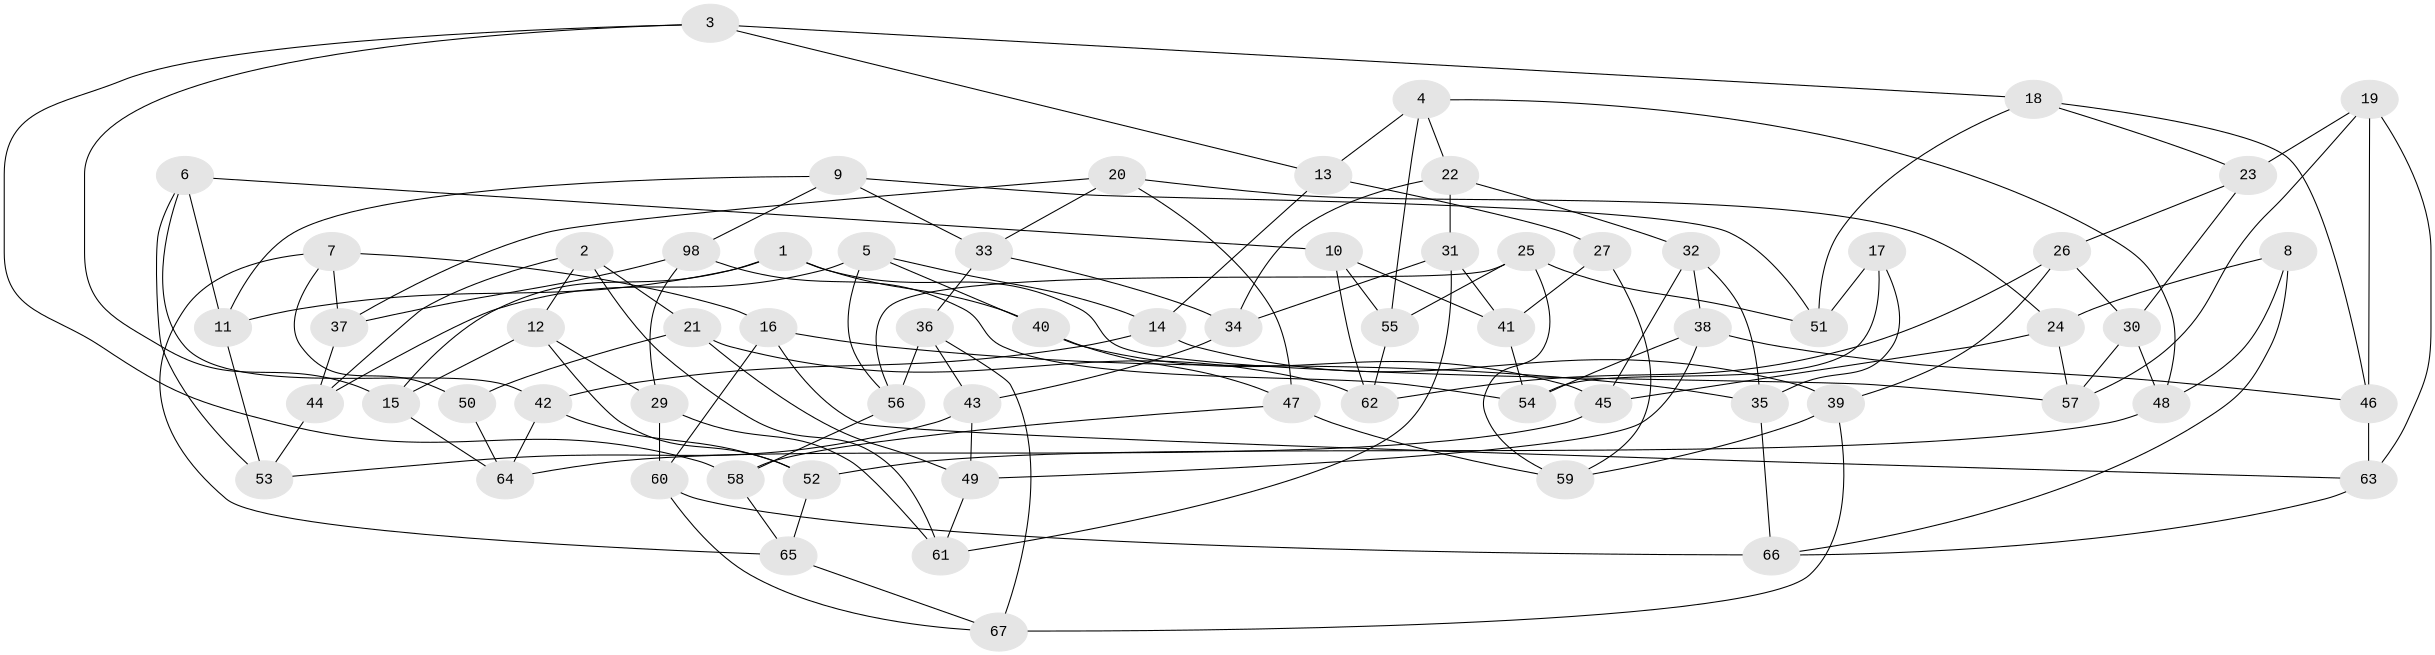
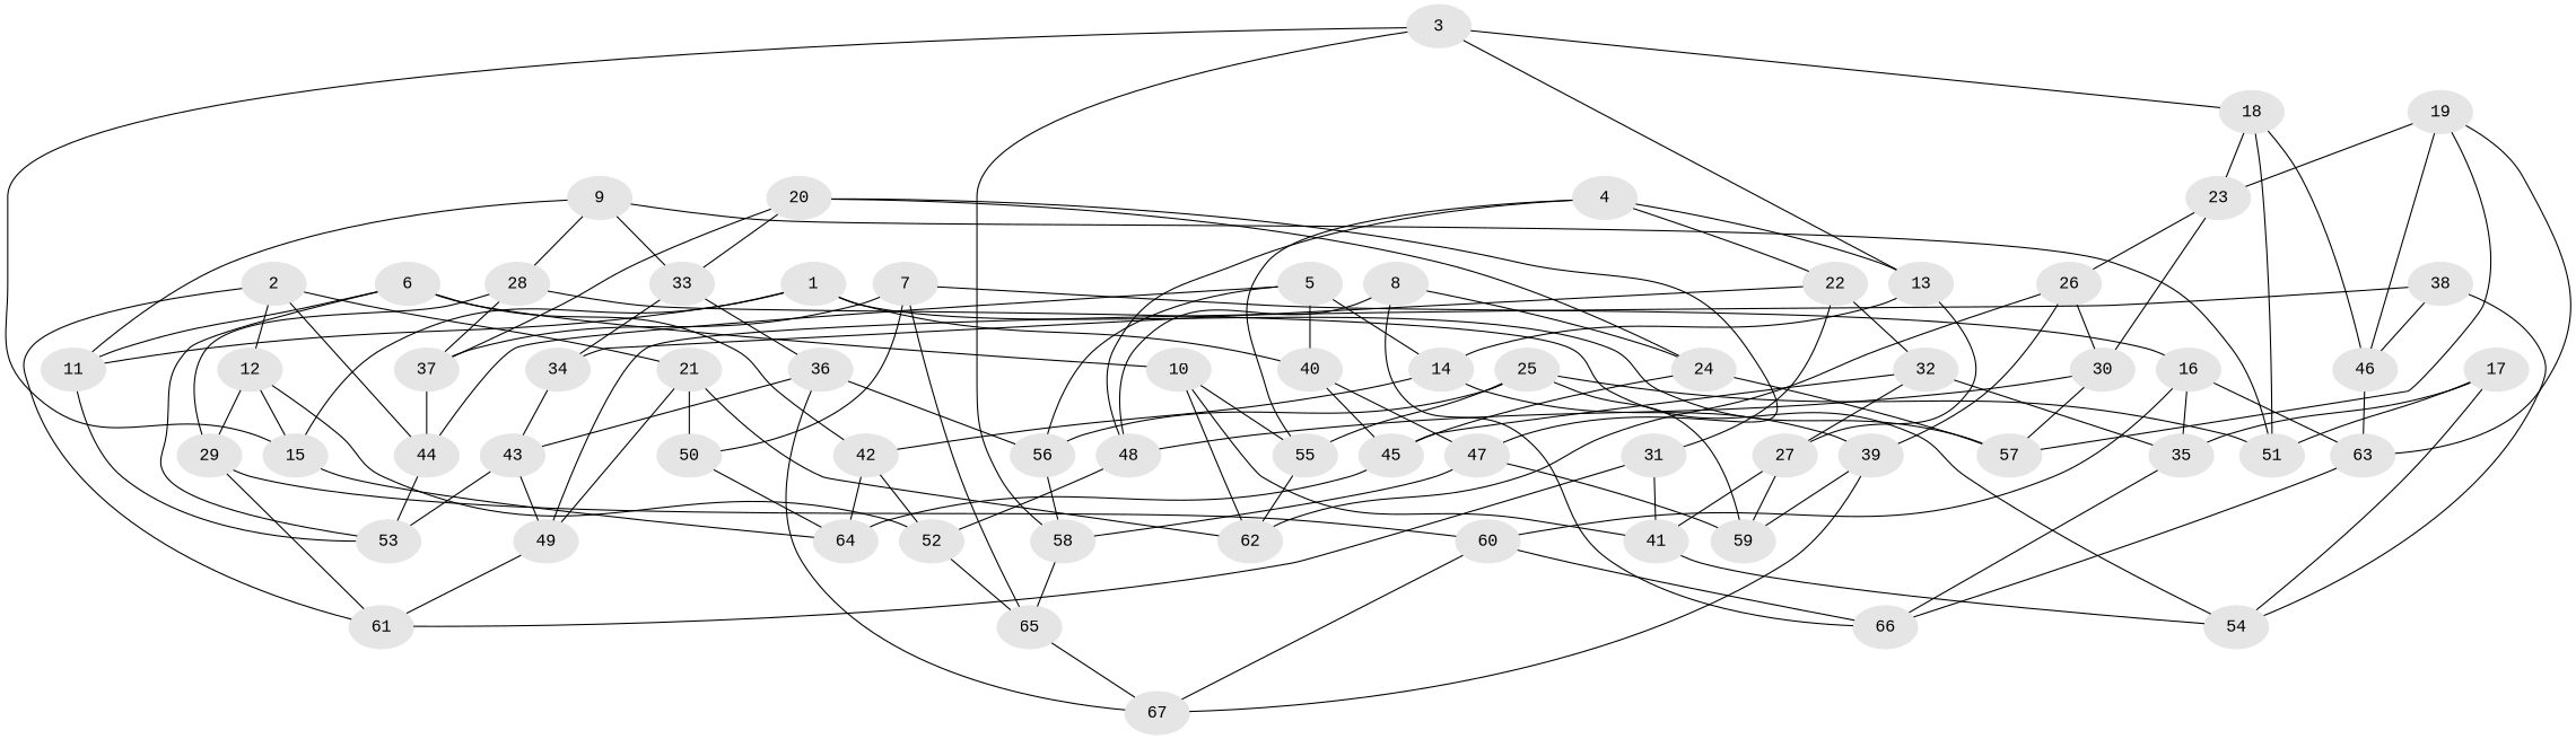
  graph {
    fontname="Liberation Mono"
    node [color=gray90 fontname="Liberation Mono" style=filled]
    edge [fontname="Liberation Mono"]
    1
    11
    15
    40
    57
    53
    64
    47
    45
    2
    12
    21
    44
    61
    29
    52
    50
    62
    49
    3
    13
    18
    58
    14
    27
    51
    23
    46
    65
    4
    22
    48
    55
    31
    32
    34
    5
    56
    42
    39
    6
    10
    41
    7
    16
    37
    35
    60
    63
    67
    8
    24
    66
    9
-   28 [label=98]
+   28
    33
    54
    36
    59
    17
    26
    30
    19
    20
    38
    43
    25
    1 -- 11
    1 -- 15
    1 -- 40
    1 -- 57
    11 -- 53
    15 -- 64
    40 -- 47
    40 -- 45
    47 -- 58
    47 -- 59
    45 -- 64
    2 -- 12
    2 -- 21
    2 -- 44
    2 -- 61
    12 -- 15
    12 -- 29
    12 -- 52
    21 -- 50
    21 -- 62
    21 -- 49
    44 -- 53
    29 -- 61
    29 -- 60
    52 -- 65
    50 -- 64
    49 -- 61
    3 -- 15
    3 -- 13
    3 -- 18
    3 -- 58
    13 -- 14
    13 -- 27
    18 -- 51
    18 -- 23
    18 -- 46
    58 -- 65
    14 -- 42
    14 -- 39
    27 -- 41
    27 -- 59
    23 -- 26
    23 -- 30
    46 -- 63
    65 -- 67
    4 -- 13
    4 -- 22
    4 -- 48
    4 -- 55
    22 -- 31
    22 -- 32
    22 -- 34
    48 -- 52
    55 -- 62
    31 -- 61
-   31 -- 34
    31 -- 41
    32 -- 45
    32 -- 35
-   32 -- 38
+   32 -- 27
    34 -- 43
    5 -- 40
    5 -- 44
    5 -- 14
    5 -- 56
    56 -- 58
    42 -- 64
    42 -- 52
    39 -- 67
    39 -- 59
    6 -- 11
    6 -- 53
    6 -- 42
    6 -- 10
    10 -- 62
    10 -- 55
    10 -- 41
    41 -- 54
    7 -- 50
    7 -- 65
    7 -- 16
    7 -- 37
    16 -- 35
    16 -- 60
    16 -- 63
    37 -- 44
    35 -- 66
    60 -- 67
    60 -- 66
    63 -- 66
    8 -- 48
    8 -- 24
    8 -- 66
    24 -- 57
    24 -- 45
    9 -- 11
    9 -- 51
    9 -- 28
    9 -- 33
    28 -- 29
    28 -- 37
    28 -- 54
    33 -- 34
    33 -- 36
    36 -- 56
    36 -- 67
    36 -- 43
    17 -- 51
    17 -- 35
    17 -- 54
    26 -- 62
    26 -- 39
    26 -- 30
    30 -- 57
    30 -- 48
    19 -- 57
    19 -- 23
    19 -- 46
    19 -- 63
    20 -- 47
    20 -- 37
    20 -- 24
    20 -- 33
    38 -- 49
    38 -- 46
    38 -- 54
    43 -- 53
    43 -- 49
    25 -- 51
    25 -- 55
    25 -- 56
    25 -- 59
  }
